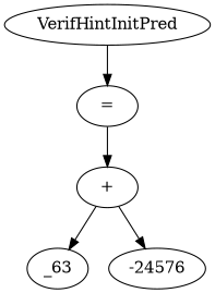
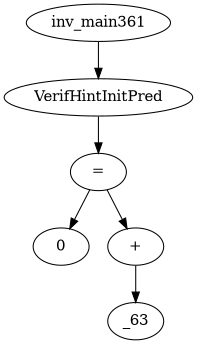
  digraph {
+   n1 [label=inv_main361]
    n2 [label=VerifHintInitPred]
    n3 [label="="]
+   n4 [label=0]
    n5 [label="+"]
    n6 [label=_63]
-   n7 [label=-24576]
+   n1 -> n2
    n2 -> n3
+   n3 -> n4
    n3 -> n5
    n5 -> n6
-   n5 -> n7
  }
